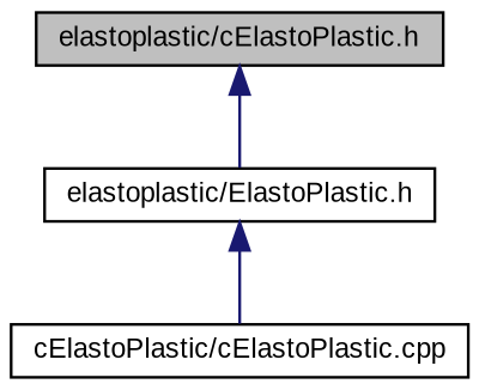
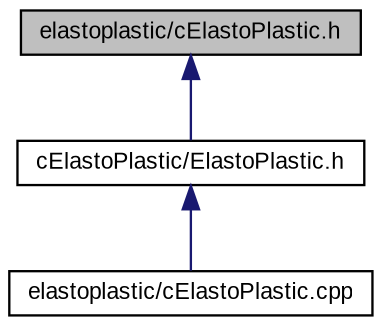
  digraph {
    fontname="Liberation Sans"
    node [color=black fillcolor=white fontname="Liberation Sans" fontsize=10 shape=record style=filled]
    edge [color=midnightblue dir=back fontname="Liberation Sans" fontsize=10 labelfontname=Helvetica labelfontsize=10 style=solid]
    n1 [fillcolor=grey75 fontcolor=black height=0.2 label="elastoplastic/cElastoPlastic.h" width=0.4]
-   n2 [height=0.2 label="elastoplastic/ElastoPlastic.h" width=0.4]
-   n3 [height=0.2 label="cElastoPlastic/cElastoPlastic.cpp" width=0.4]
+   n2 [height=0.2 label="cElastoPlastic/ElastoPlastic.h" width=0.4]
+   n3 [height=0.2 label="elastoplastic/cElastoPlastic.cpp" width=0.4]
    n1 -> n2
    n2 -> n3
  }
